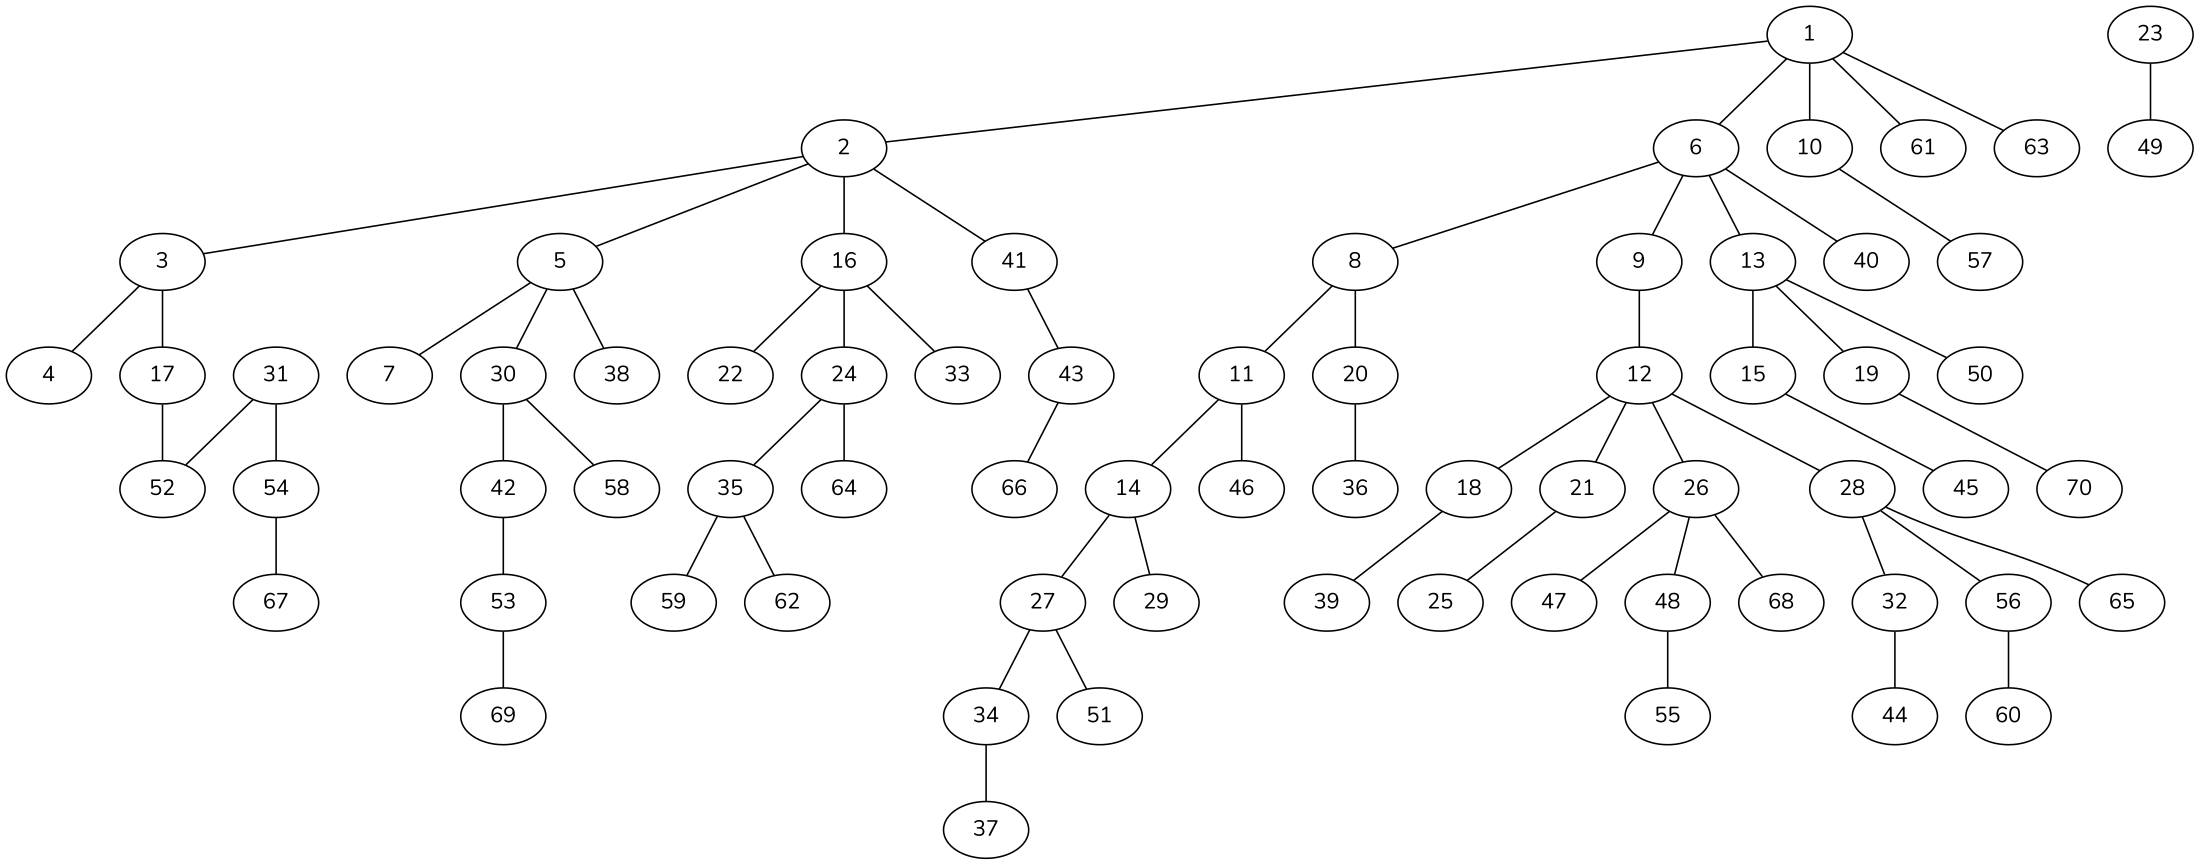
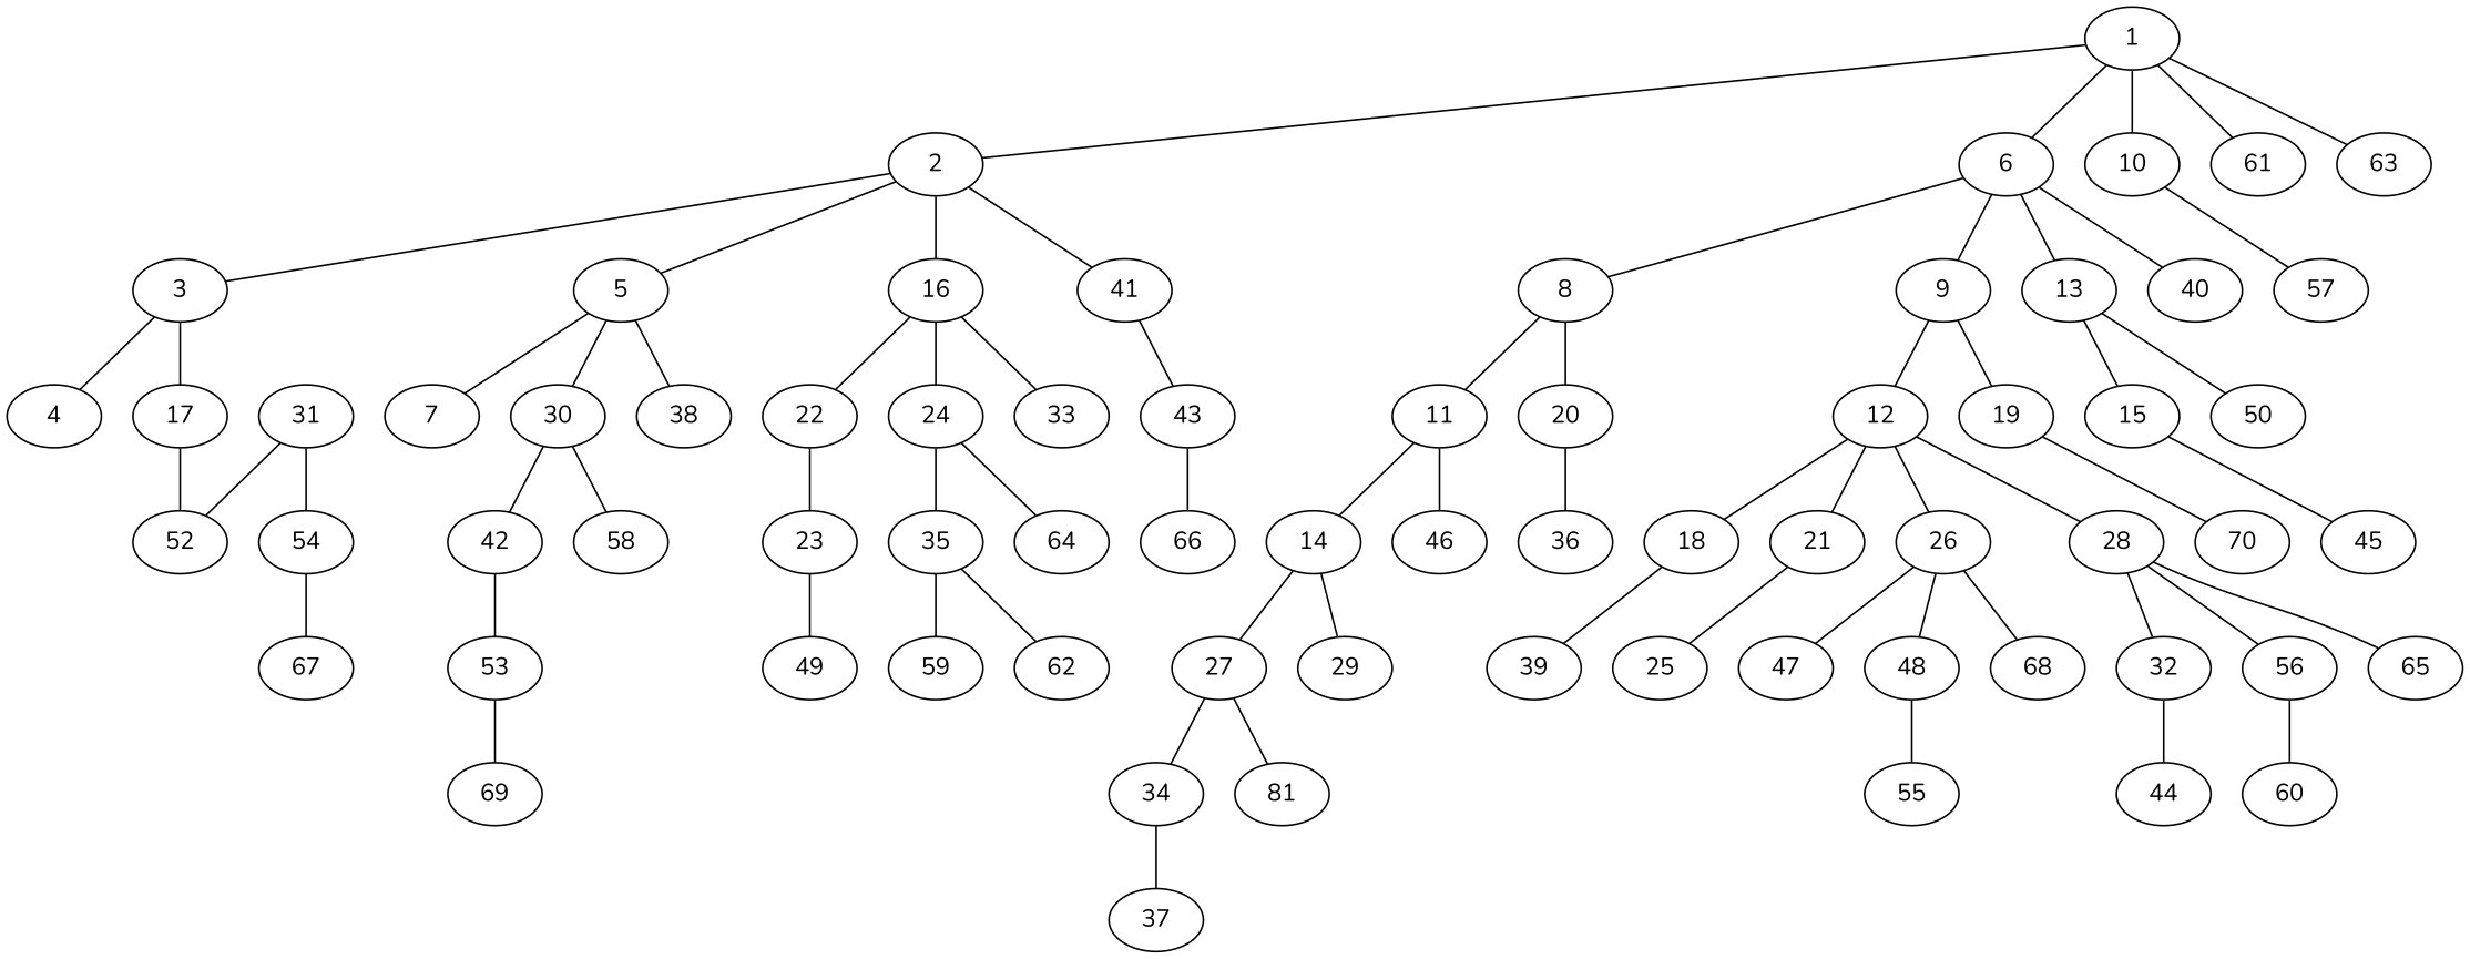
  graph {
    fontname=Nunito
    node [fontname=Nunito]
    edge [fontname=Nunito]
    1
    2
    6
    10
    61
    63
    3
    5
    16
    41
    8
    9
    13
    40
    57
    4
    17
    7
    30
    38
    22
    24
    33
    43
    11
    20
    12
    15
    19
    50
    45
    52
    42
    58
    23
    35
    64
    66
    31
    54
    53
    14
    46
    36
    18
    21
    26
    28
    70
    27
    29
    39
    25
    47
    48
    68
    32
    56
    65
    34
-   51
+   51 [label=81]
    55
    44
    60
    37
    49
    59
    62
    67
    69
    1 -- 2
    1 -- 6
    1 -- 10
    1 -- 61
    1 -- 63
    2 -- 3
    2 -- 5
    2 -- 16
    2 -- 41
    6 -- 8
    6 -- 9
    6 -- 13
    6 -- 40
    10 -- 57
    3 -- 4
    3 -- 17
    5 -- 7
    5 -- 30
    5 -- 38
    16 -- 22
    16 -- 24
    16 -- 33
    41 -- 43
    8 -- 11
    8 -- 20
    9 -- 12
    13 -- 15
-   13 -- 19
+   9 -- 19
    13 -- 50
    17 -- 52
    30 -- 42
    30 -- 58
+   22 -- 23
    24 -- 35
    24 -- 64
    43 -- 66
    11 -- 14
    11 -- 46
    20 -- 36
    12 -- 18
    12 -- 21
    12 -- 26
    12 -- 28
    15 -- 45
    19 -- 70
    42 -- 53
    23 -- 49
    35 -- 59
    35 -- 62
    31 -- 52
    31 -- 54
    54 -- 67
    53 -- 69
    14 -- 27
    14 -- 29
    18 -- 39
    21 -- 25
    26 -- 47
    26 -- 48
    26 -- 68
    28 -- 32
    28 -- 56
    28 -- 65
    27 -- 34
    27 -- 51
    48 -- 55
    32 -- 44
    56 -- 60
    34 -- 37
  }
